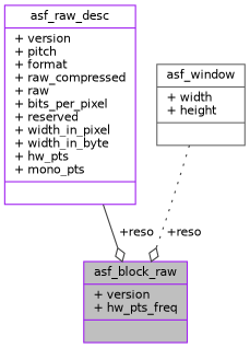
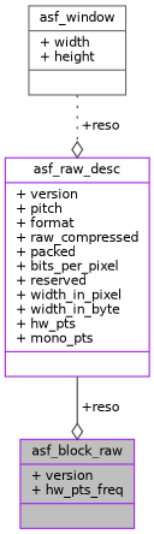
  digraph {
    node [color=purple fontname=Helvetica fontsize=10 shape=record]
    edge [arrowhead=odiamond color=grey25 fontname=Helvetica fontsize=10 labelfontname=Helvetica labelfontsize=10]
    n1 [fillcolor=grey75 fontcolor=black height=0.2 label="{asf_block_raw\n|+ version\l+ hw_pts_freq\l|}" style=filled width=0.4]
-   n2 [height=0.2 label="{asf_raw_desc\n|+ version\l+ pitch\l+ format\l+ raw_compressed\l+ raw\l+ bits_per_pixel\l+ reserved\l+ width_in_pixel\l+ width_in_byte\l+ hw_pts\l+ mono_pts\l|}" width=0.4]
+   n2 [height=0.2 label="{asf_raw_desc\n|+ version\l+ pitch\l+ format\l+ raw_compressed\l+ packed\l+ bits_per_pixel\l+ reserved\l+ width_in_pixel\l+ width_in_byte\l+ hw_pts\l+ mono_pts\l|}" width=0.4]
    n3 [color=gray40 height=0.2 label="{asf_window\n|+ width\l+ height\l|}" width=0.4]
    n2 -> n1 [label=" +reso" style=solid]
-   n3 -> n1 [label=" +reso" style=dotted]
+   n3 -> n2 [label=" +reso" style=dotted]
  }
